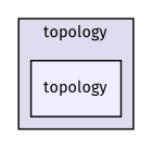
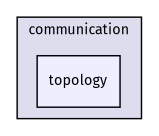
  digraph {
    compound=true
    fontname="Fira Sans"
    n1 [fillcolor="#eeeeff" fontname="Fira Sans" fontsize=10 label=topology pencolor=black shape=box style=filled]
    subgraph cluster_1 {
      bgcolor="#ddddee"
      fontsize=10
-     label=topology
+     label=communication
      pencolor=black
      n1
    }
  }
